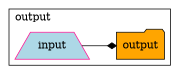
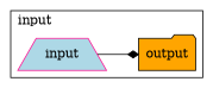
  digraph {
    rankdir=LR
    node [style=filled]
    n1 [label=input shape=trapezium fillcolor=lightblue color=deeppink]
    n2 [label=output shape=folder fillcolor=orange color=black]
    subgraph cluster_1 {
-     label=output
+     label=input
      labeljust=l
      n1
      n2
    }
    n1 -> n2 [arrowhead=diamond]
  }
